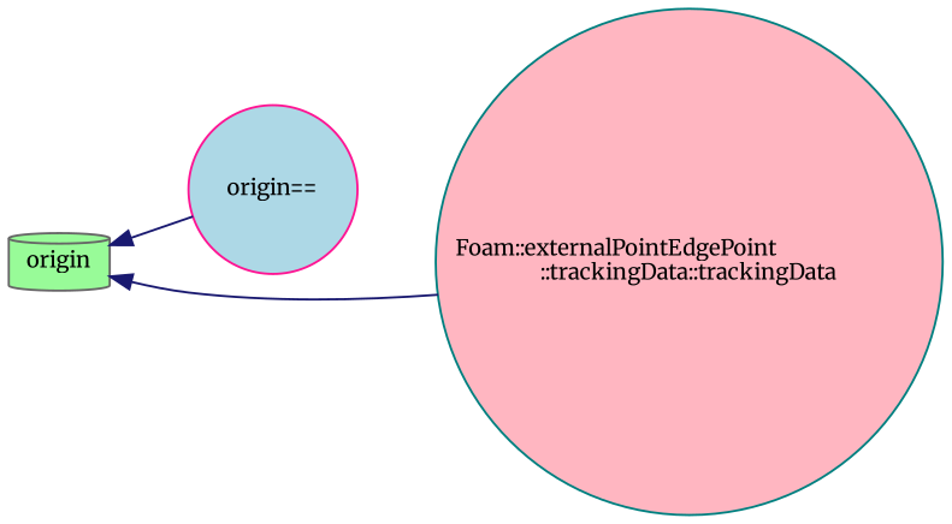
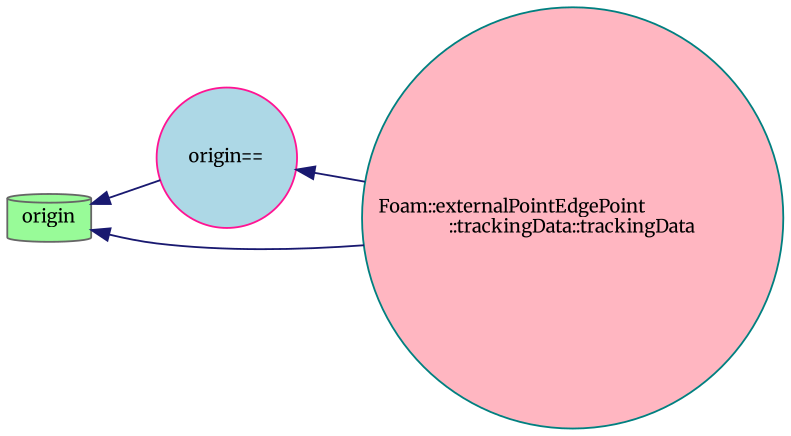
  digraph {
    fontname=Merriweather
    rankdir=LR
    node [fontname=Merriweather fontsize=10 shape=circle style=filled]
    edge [color=midnightblue dir=back fontname=Merriweather fontsize=10 labelfontname=Helvetica labelfontsize=10 style=solid]
    n1 [color=gray40 fillcolor=palegreen fontcolor=black height=0.2 label=origin shape=cylinder width=0.4]
    n2 [color=deeppink fillcolor=lightblue height=0.2 label="origin==" width=0.4]
    n3 [color=teal fillcolor=lightpink height=0.2 label="Foam::externalPointEdgePoint\l::trackingData::trackingData" width=0.4]
    n1 -> n2
    n1 -> n3
+   n2 -> n3
  }
